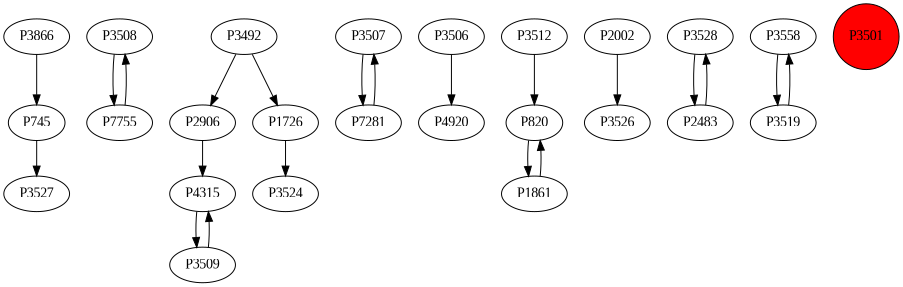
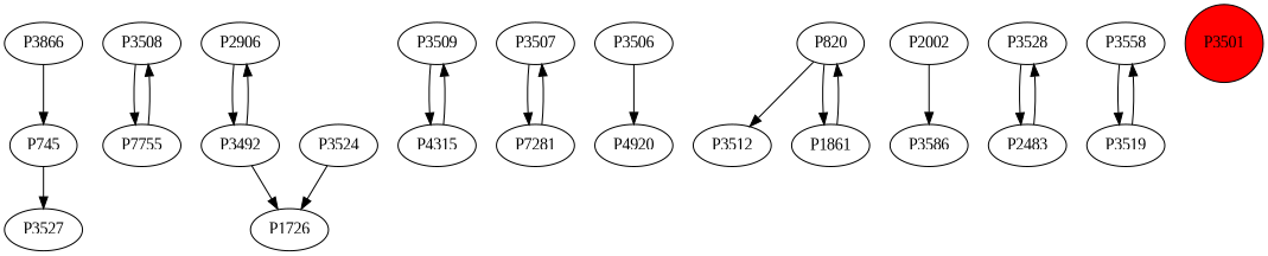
  digraph {
    fontname="Liberation Serif"
    node [fontname="Liberation Serif"]
    edge [fontname="Liberation Serif"]
    n1 [label=P745]
    P3866
    P3527
    P3508
    P7755
    P2906
    P3492
    P1726
    P3524
    P3509
    P4315
    P3507
    P7281
    P3506
    P4920
    P820
    P3512
    P1861
    P2002
-   P3526
+   P3526 [label=P3586]
    P3528
    P2483
    P3558
    P3519
    P3501 [fillcolor=red shape=circle style=filled]
    n1 -> P3527
    P3866 -> n1
    P3508 -> P7755
    P7755 -> P3508
-   P2906 -> P4315
+   P2906 -> P3492
    P3492 -> P2906
    P3492 -> P1726
-   P1726 -> P3524
+   P3524 -> P1726
    P3509 -> P4315
    P4315 -> P3509
    P3507 -> P7281
    P7281 -> P3507
    P3506 -> P4920
-   P3512 -> P820
+   P820 -> P3512
    P820 -> P1861
    P1861 -> P820
    P2002 -> P3526
    P3528 -> P2483
    P2483 -> P3528
    P3558 -> P3519
    P3519 -> P3558
  }
